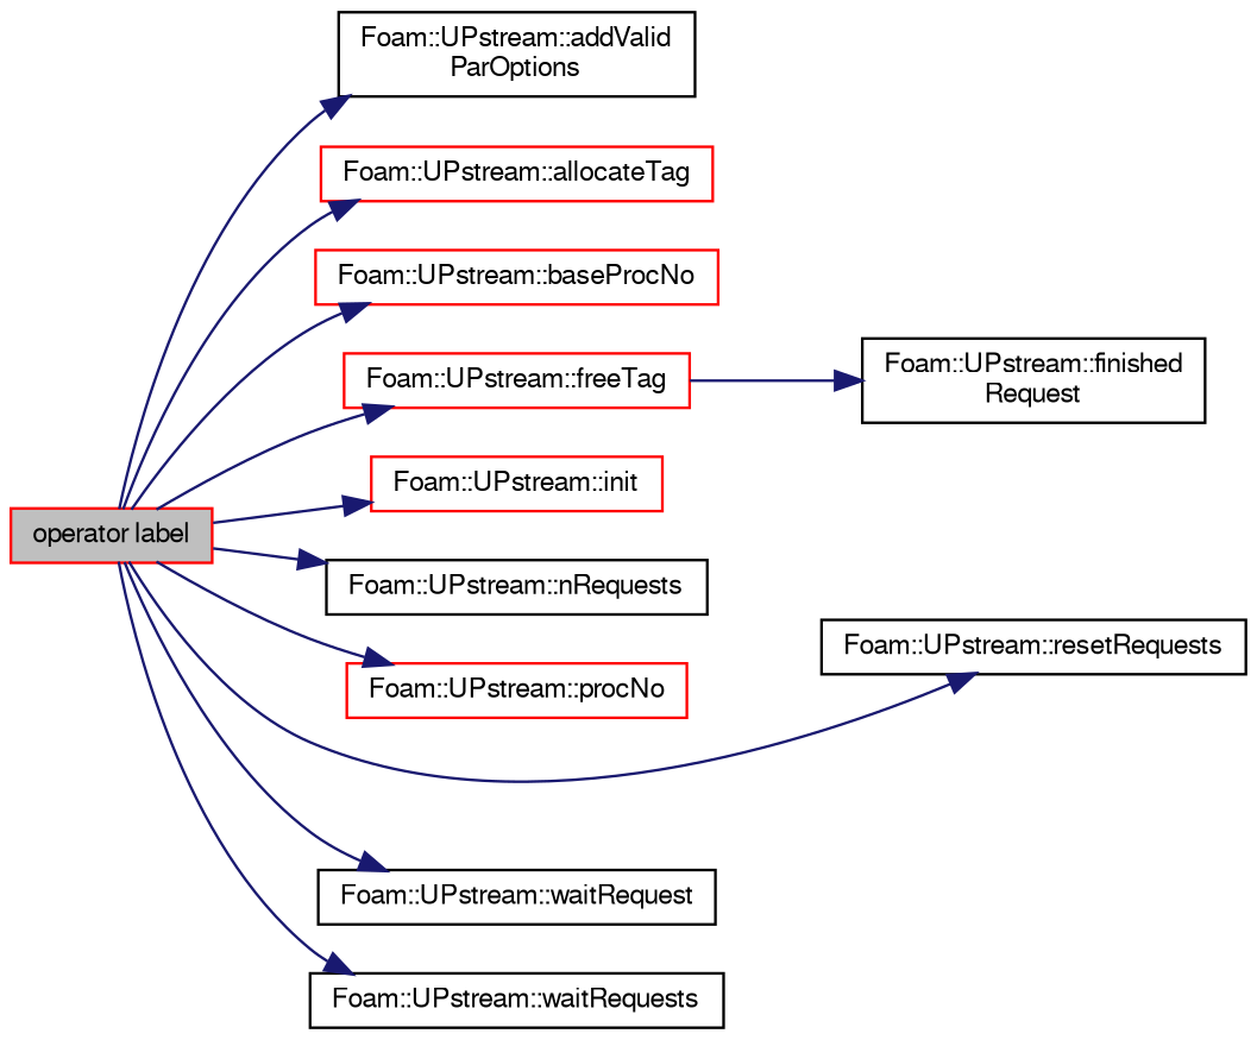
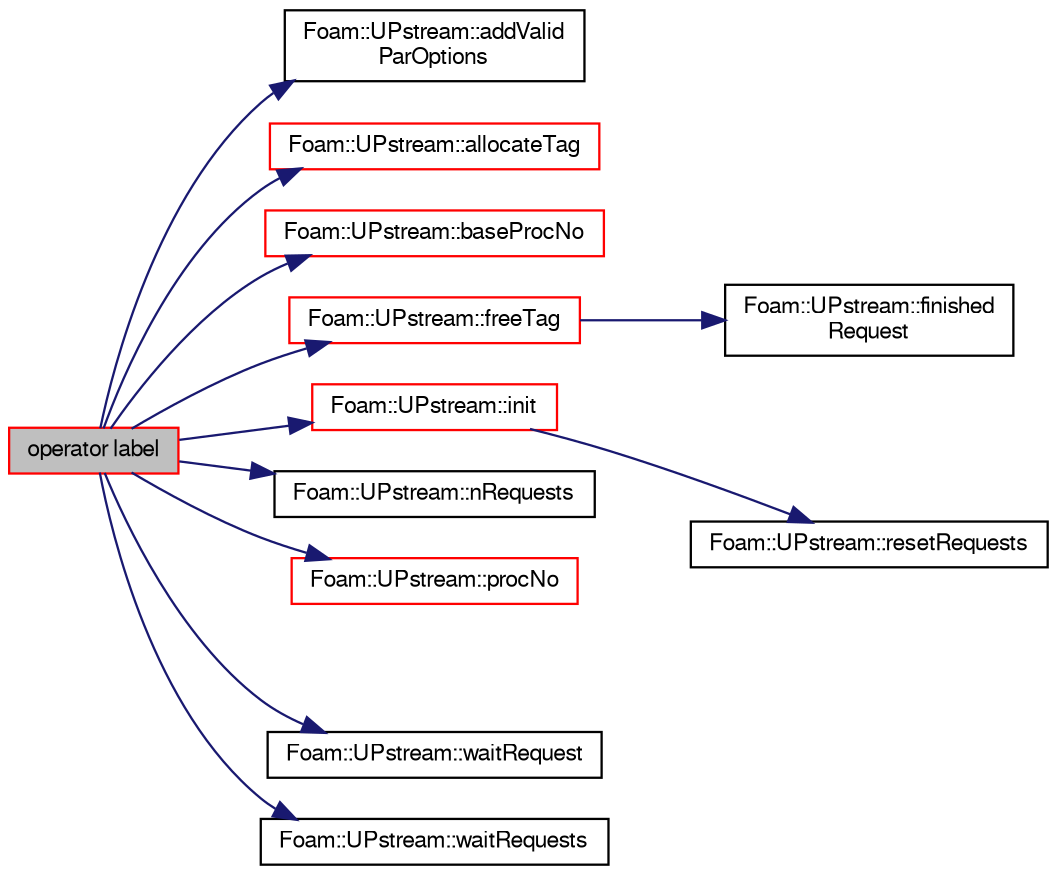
  digraph {
    rankdir=LR
    node [color=red fontname=FreeSans fontsize=10 shape=record]
    edge [color=midnightblue fontname=FreeSans fontsize=10 labelfontname=FreeSans labelfontsize=10 style=solid]
    n1 [fillcolor=grey75 fontcolor=black height=0.2 label="operator label" style=filled width=0.4]
    n2 [color=black height=0.2 label="Foam::UPstream::addValid\lParOptions" width=0.4]
    n3 [height=0.2 label="Foam::UPstream::allocateTag" width=0.4]
    n4 [height=0.2 label="Foam::UPstream::baseProcNo" width=0.4]
    n5 [height=0.2 label="Foam::UPstream::freeTag" width=0.4]
    n6 [height=0.2 label="Foam::UPstream::init" width=0.4]
    n7 [color=black height=0.2 label="Foam::UPstream::nRequests" width=0.4]
    n8 [height=0.2 label="Foam::UPstream::procNo" width=0.4]
    n9 [color=black height=0.2 label="Foam::UPstream::resetRequests" width=0.4]
    n10 [color=black height=0.2 label="Foam::UPstream::waitRequest" width=0.4]
    n11 [color=black height=0.2 label="Foam::UPstream::waitRequests" width=0.4]
    n12 [color=black height=0.2 label="Foam::UPstream::finished\lRequest" width=0.4]
    n1 -> n2
    n1 -> n3
    n1 -> n4
    n1 -> n5
    n1 -> n6
    n1 -> n7
    n1 -> n8
-   n1 -> n9
+   n6 -> n9
    n1 -> n10
    n1 -> n11
    n5 -> n12
  }
